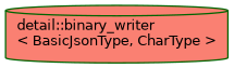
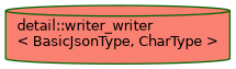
  digraph {
    rankdir=LR
-   n1 [color=darkgreen fillcolor=salmon fontname=Helvetica fontsize=10 height=0.2 label="detail::binary_writer\l\< BasicJsonType, CharType \>" shape=cylinder style=filled width=0.4]
+   n1 [color=darkgreen fillcolor=salmon fontname=Helvetica fontsize=10 height=0.2 label="detail::writer_writer\l\< BasicJsonType, CharType \>" shape=cylinder style=filled width=0.4]
  }
